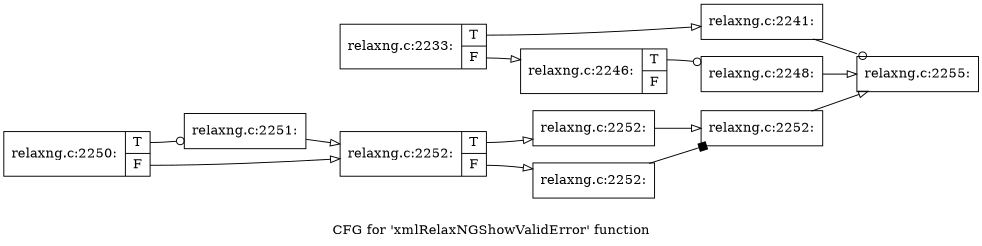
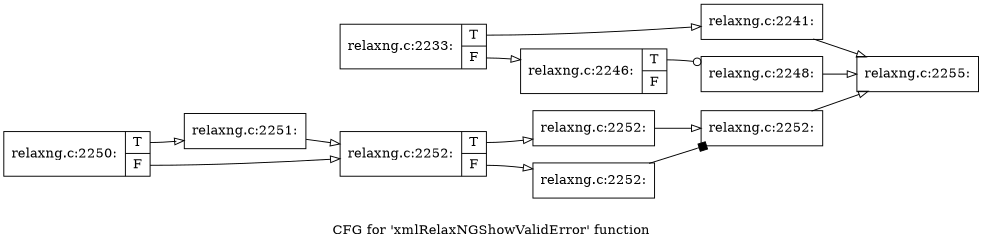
  digraph {
    label="CFG for 'xmlRelaxNGShowValidError' function"
    rankdir=LR
    node [shape=record]
    edge [arrowhead=onormal]
    n1 [label="{relaxng.c:2233:|{<s0>T|<s1>F}}"]
    n2 [label="{relaxng.c:2241:}"]
    n3 [label="{relaxng.c:2246:|{<s0>T|<s1>F}}"]
    n4 [label="{relaxng.c:2255:}"]
    n5 [label="{relaxng.c:2248:}"]
    n6 [label="{relaxng.c:2250:|{<s0>T|<s1>F}}"]
    n7 [label="{relaxng.c:2251:}"]
    n8 [label="{relaxng.c:2252:|{<s0>T|<s1>F}}"]
    n9 [label="{relaxng.c:2252:}"]
    n10 [label="{relaxng.c:2252:}"]
    n11 [label="{relaxng.c:2252:}"]
    n1 -> n2 [tailport=s0]
    n1 -> n3 [tailport=s1]
-   n2 -> n4 [arrowhead=odot]
+   n2 -> n4
    n3 -> n5 [arrowhead=odot tailport=s0]
    n5 -> n4
-   n6 -> n7 [arrowhead=odot tailport=s0]
+   n6 -> n7 [tailport=s0]
    n6 -> n8 [tailport=s1]
    n7 -> n8
    n8 -> n9 [tailport=s0]
    n8 -> n10 [tailport=s1]
    n9 -> n11
    n10 -> n11 [arrowhead=box]
    n11 -> n4
  }
